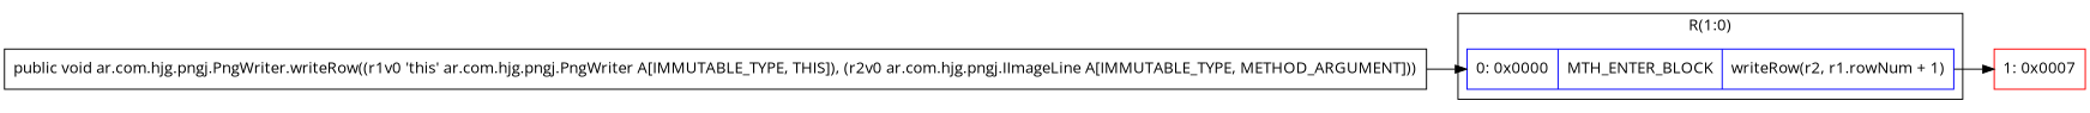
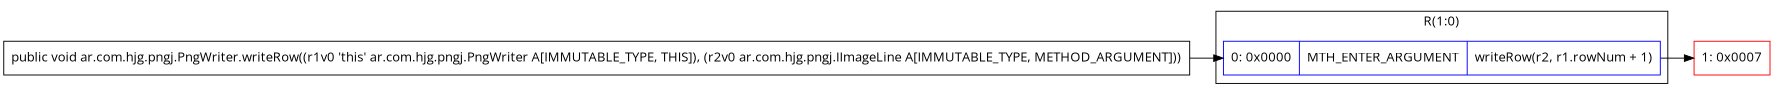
  digraph {
    rankdir=LR
    fontname="Open Sans"
    node [shape=record fontname="Open Sans"]
    edge [fontname="Open Sans"]
-   n1 [color=blue label="{0\:\ 0x0000|MTH_ENTER_BLOCK\l|writeRow(r2, r1.rowNum + 1)\l}"]
+   n1 [color=blue label="{0\:\ 0x0000|MTH_ENTER_ARGUMENT\l|writeRow(r2, r1.rowNum + 1)\l}"]
    n2 [color=red label="{1\:\ 0x0007}"]
    n3 [label="{public void ar.com.hjg.pngj.PngWriter.writeRow((r1v0 'this' ar.com.hjg.pngj.PngWriter A[IMMUTABLE_TYPE, THIS]), (r2v0 ar.com.hjg.pngj.IImageLine A[IMMUTABLE_TYPE, METHOD_ARGUMENT])) }"]
    subgraph cluster_1 {
      label="R(1:0)"
      n1
    }
    n1 -> n2
    n3 -> n1
  }
